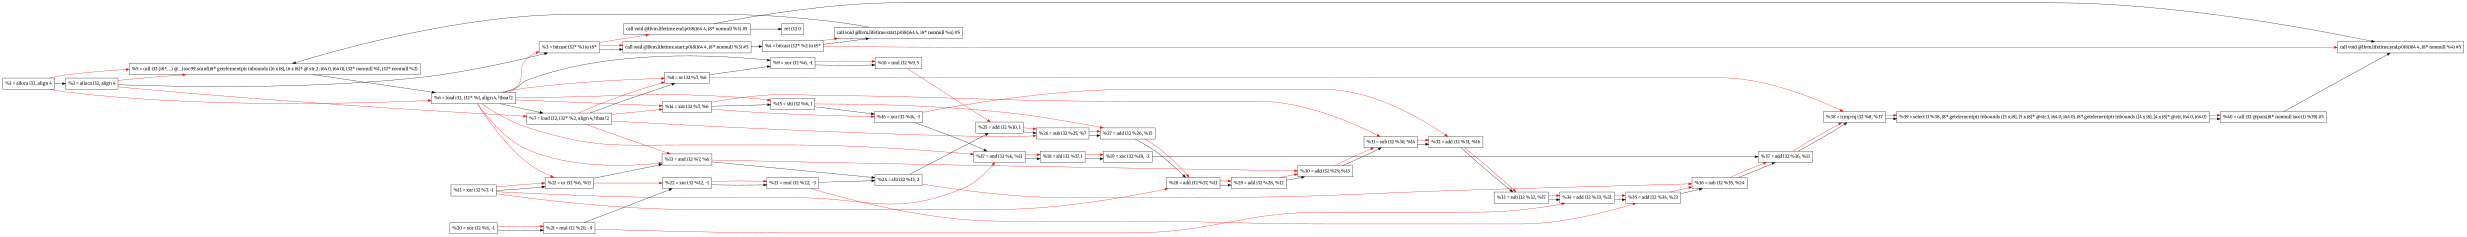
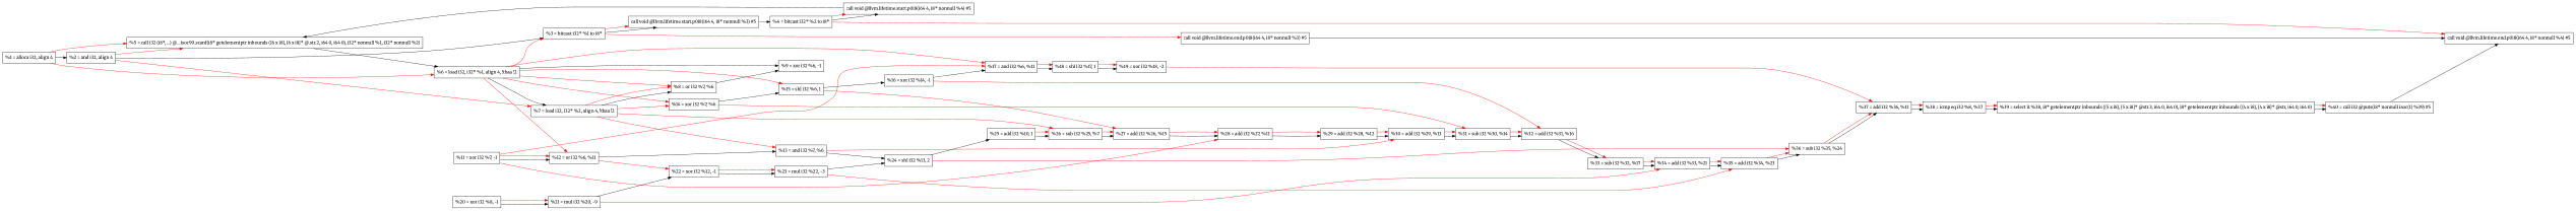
  digraph {
    fontname=Merriweather
    rankdir=LR
    node [fontname=Merriweather shape=record]
    edge [fontname=Merriweather color=red]
    n1 [label="  %1 = alloca i32, align 4"]
-   n2 [label="  %2 = alloca i32, align 4"]
+   n2 [label="%2 = and i32, align 4"]
    n3 [label="  %5 = call i32 (i8*, ...) @__isoc99_scanf(i8* getelementptr inbounds ([6 x i8], [6 x i8]* @.str.2, i64 0, i64 0), i32* nonnull %1, i32* nonnull %2)"]
    n4 [label="  %6 = load i32, i32* %1, align 4, !tbaa !2"]
    n5 [label="  %3 = bitcast i32* %1 to i8*"]
    n6 [label="  %7 = load i32, i32* %2, align 4, !tbaa !2"]
    n7 [label="  call void @llvm.lifetime.start.p0i8(i64 4, i8* nonnull %3) #5"]
    n8 [label="  call void @llvm.lifetime.end.p0i8(i64 4, i8* nonnull %3) #5"]
    n9 [label="  %8 = or i32 %7, %6"]
    n10 [label="  %9 = xor i32 %6, -1"]
    n11 [label="  %12 = or i32 %6, %11"]
    n12 [label="  %13 = and i32 %7, %6"]
    n13 [label="  %14 = xor i32 %7, %6"]
    n14 [label="  %15 = shl i32 %6, 1"]
    n15 [label="  %17 = and i32 %6, %11"]
    n16 [label="  %4 = bitcast i32* %2 to i8*"]
    n17 [label="  call void @llvm.lifetime.start.p0i8(i64 4, i8* nonnull %4) #5"]
    n18 [label="  call void @llvm.lifetime.end.p0i8(i64 4, i8* nonnull %4) #5"]
    n19 [label="  %26 = sub i32 %25, %7"]
-   n20 [label="  ret i32 0"]
    n21 [label="  %38 = icmp eq i32 %8, %37"]
-   n22 [label="  %10 = mul i32 %9, 5"]
    n23 [label="  %22 = xor i32 %12, -1"]
    n24 [label="  %24 = shl i32 %13, 2"]
    n25 [label="  %30 = add i32 %29, %13"]
    n26 [label="  %16 = xor i32 %14, -1"]
    n27 [label="  %31 = sub i32 %30, %14"]
    n28 [label="  %27 = add i32 %26, %15"]
    n29 [label="  %18 = shl i32 %17, 1"]
    n30 [label="  %11 = xor i32 %7, -1"]
    n31 [label="  %28 = add i32 %27, %11"]
    n32 [label="  %20 = xor i32 %8, -1"]
    n33 [label="  %21 = mul i32 %20, -9"]
    n34 [label="  %39 = select i1 %38, i8* getelementptr inbounds ([5 x i8], [5 x i8]* @str.3, i64 0, i64 0), i8* getelementptr inbounds ([4 x i8], [4 x i8]* @str, i64 0, i64 0)"]
    n35 [label="  %25 = add i32 %10, 1"]
    n36 [label="  %29 = add i32 %28, %12"]
    n37 [label="  %23 = mul i32 %22, -3"]
    n38 [label="  %36 = sub i32 %35, %24"]
    n39 [label="  %32 = add i32 %31, %16"]
    n40 [label="  %33 = sub i32 %32, %17"]
    n41 [label="  %19 = xor i32 %18, -2"]
    n42 [label="  %34 = add i32 %33, %21"]
    n43 [label="%37 = add i32 %36, %11"]
    n44 [label="  %35 = add i32 %34, %23"]
    n45 [label="%40 = call i32 @puts(i8* nonnull isoc(1) %39) #5"]
    n1 -> n2 [color=""]
    n1 -> n3
    n1 -> n4
    n2 -> n3
    n2 -> n5 [color=""]
    n2 -> n6
    n3 -> n4 [color=""]
    n4 -> n5
    n4 -> n6 [color=""]
    n4 -> n9
    n4 -> n10 [color=black]
    n4 -> n11
-   n4 -> n12
    n4 -> n13
    n4 -> n14
    n4 -> n15
    n5 -> n7 [color=""]
    n5 -> n7
    n5 -> n8
    n6 -> n9 [color=""]
    n6 -> n9
    n6 -> n12
    n6 -> n13
    n6 -> n19
    n7 -> n16 [color=""]
    n8 -> n18 [color=""]
-   n8 -> n20 [color=""]
    n9 -> n10 [color=""]
-   n9 -> n21
-   n10 -> n22 [color=""]
-   n10 -> n22
    n11 -> n12 [color=""]
    n11 -> n23
    n12 -> n24 [color=black]
    n12 -> n25
    n13 -> n14 [color=""]
-   n13 -> n26
    n13 -> n27
    n14 -> n26 [color=""]
    n14 -> n28
    n15 -> n29 [color=""]
    n15 -> n29
    n16 -> n17 [color=""]
    n16 -> n17
    n16 -> n18
    n17 -> n3 [color=""]
    n19 -> n28 [color=""]
    n19 -> n28
    n21 -> n34 [color=""]
    n21 -> n34
-   n22 -> n35
    n23 -> n37 [color=""]
    n23 -> n37
    n24 -> n35 [color=""]
    n24 -> n38
    n25 -> n27 [color=""]
    n25 -> n27
    n26 -> n15 [color=""]
    n26 -> n39
    n27 -> n39 [color=""]
    n27 -> n39
    n28 -> n31 [color=""]
    n28 -> n31
    n29 -> n41 [color=""]
    n29 -> n41
    n30 -> n11 [color=""]
    n30 -> n11
    n30 -> n15
    n30 -> n31
    n31 -> n36 [color=""]
    n31 -> n36
    n32 -> n33 [color=""]
    n32 -> n33
    n33 -> n23 [color=""]
    n33 -> n42
    n34 -> n45 [color=""]
    n34 -> n45
    n35 -> n19 [color=""]
    n35 -> n19
    n36 -> n25 [color=""]
    n36 -> n25
    n37 -> n24 [color=""]
    n37 -> n44
    n38 -> n43 [color=""]
    n38 -> n43
    n39 -> n40 [color=""]
    n39 -> n40
    n40 -> n42 [color=""]
    n40 -> n42
-   n41 -> n43 [color=black]
+   n41 -> n43
    n42 -> n44 [color=""]
    n42 -> n44
    n43 -> n21 [color=""]
    n43 -> n21
    n44 -> n38 [color=""]
    n44 -> n38
    n45 -> n18 [color=""]
  }
